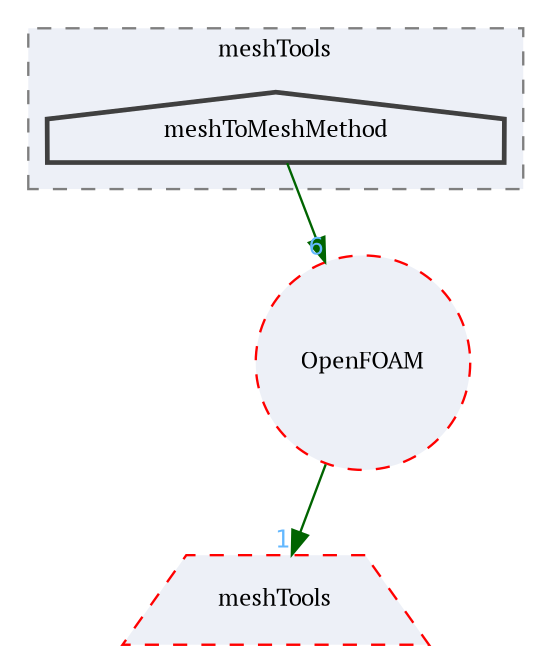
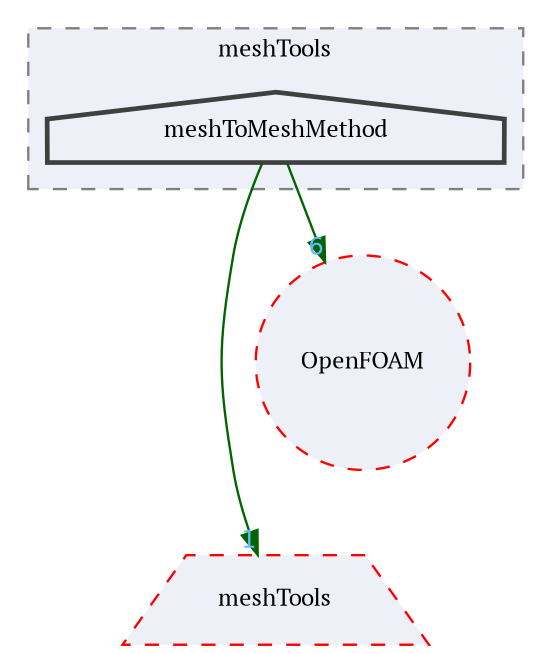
  digraph {
    compound=true
    fontname="PT Serif"
    node [color=red fillcolor="#edf0f7" fontname="PT Serif" fontsize=10 style="filled,dashed"]
    edge [color=darkgreen fontcolor=steelblue1 fontname="PT Serif" fontsize=10 labeldistance=1.5 labelfontname=Helvetica labelfontsize=10 style=solid]
    n1 [color=grey25 height=0.2 label=meshToMeshMethod shape=house style="filled,bold" width=0.4]
    n2 [height=0.2 label=meshTools shape=trapezium width=0.4]
    n3 [height=0.2 label=OpenFOAM shape=circle width=0.4]
    subgraph cluster_1 {
      bgcolor="#edf0f7"
      fontsize=10
      label=meshTools
      pencolor=grey50
      style="filled,dashed"
      n1
    }
-   n3 -> n2 [headlabel=1]
+   n1 -> n2 [headlabel=1]
    n1 -> n3 [headlabel=6]
  }
